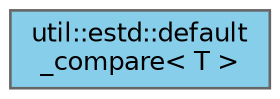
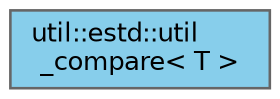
  digraph {
    rankdir=LR
-   n1 [color=grey40 fillcolor=skyblue fontname=Helvetica fontsize=10 height=0.2 label="util::estd::default\l_compare\< T \>" shape=box style=filled width=0.4]
+   n1 [color=grey40 fillcolor=skyblue fontname=Helvetica fontsize=10 height=0.2 label="util::estd::util\l_compare\< T \>" shape=box style=filled width=0.4]
  }
